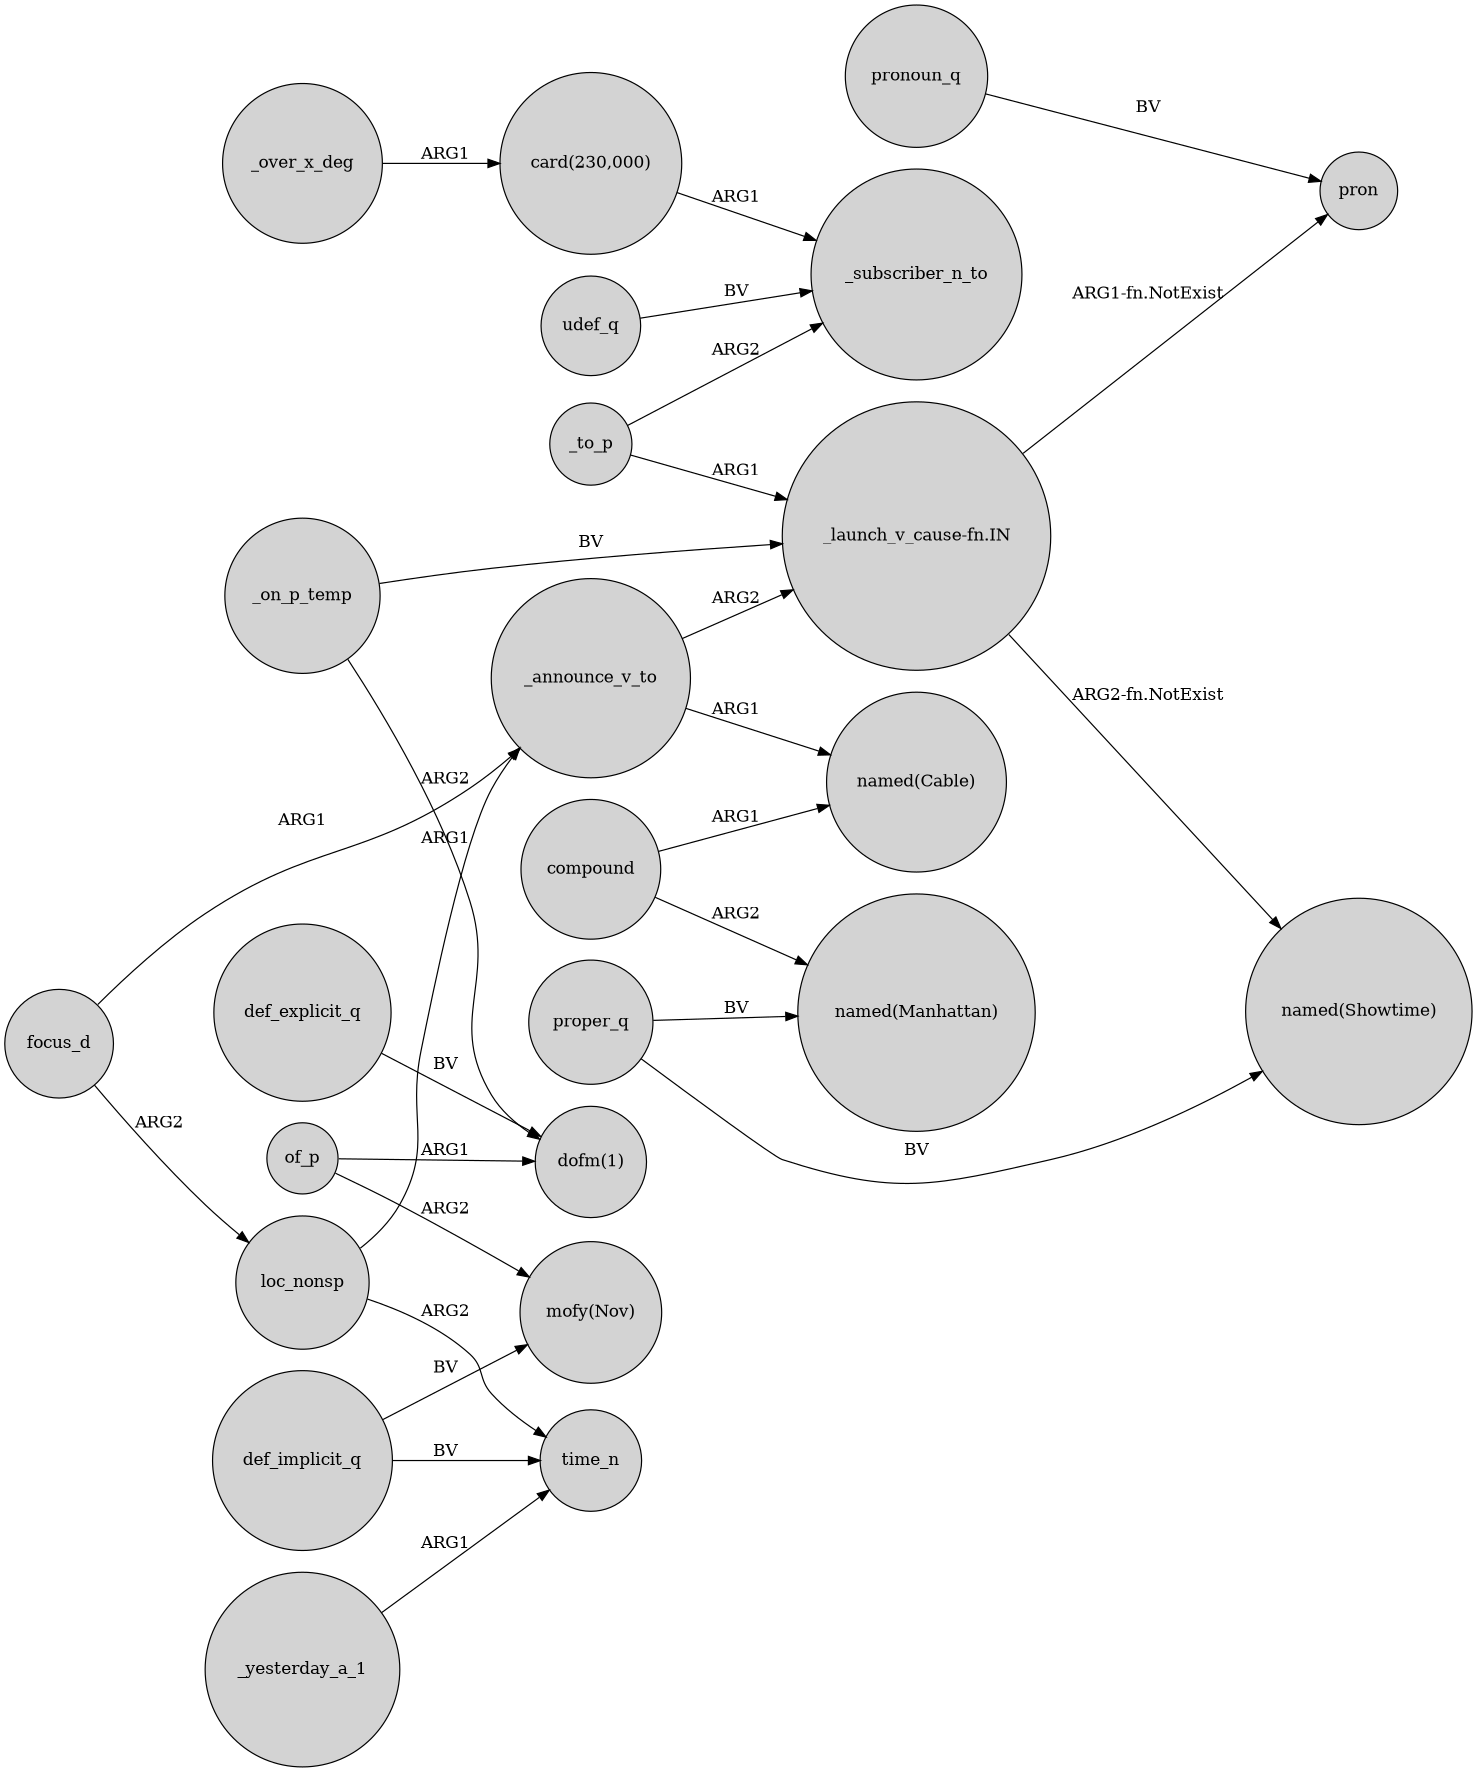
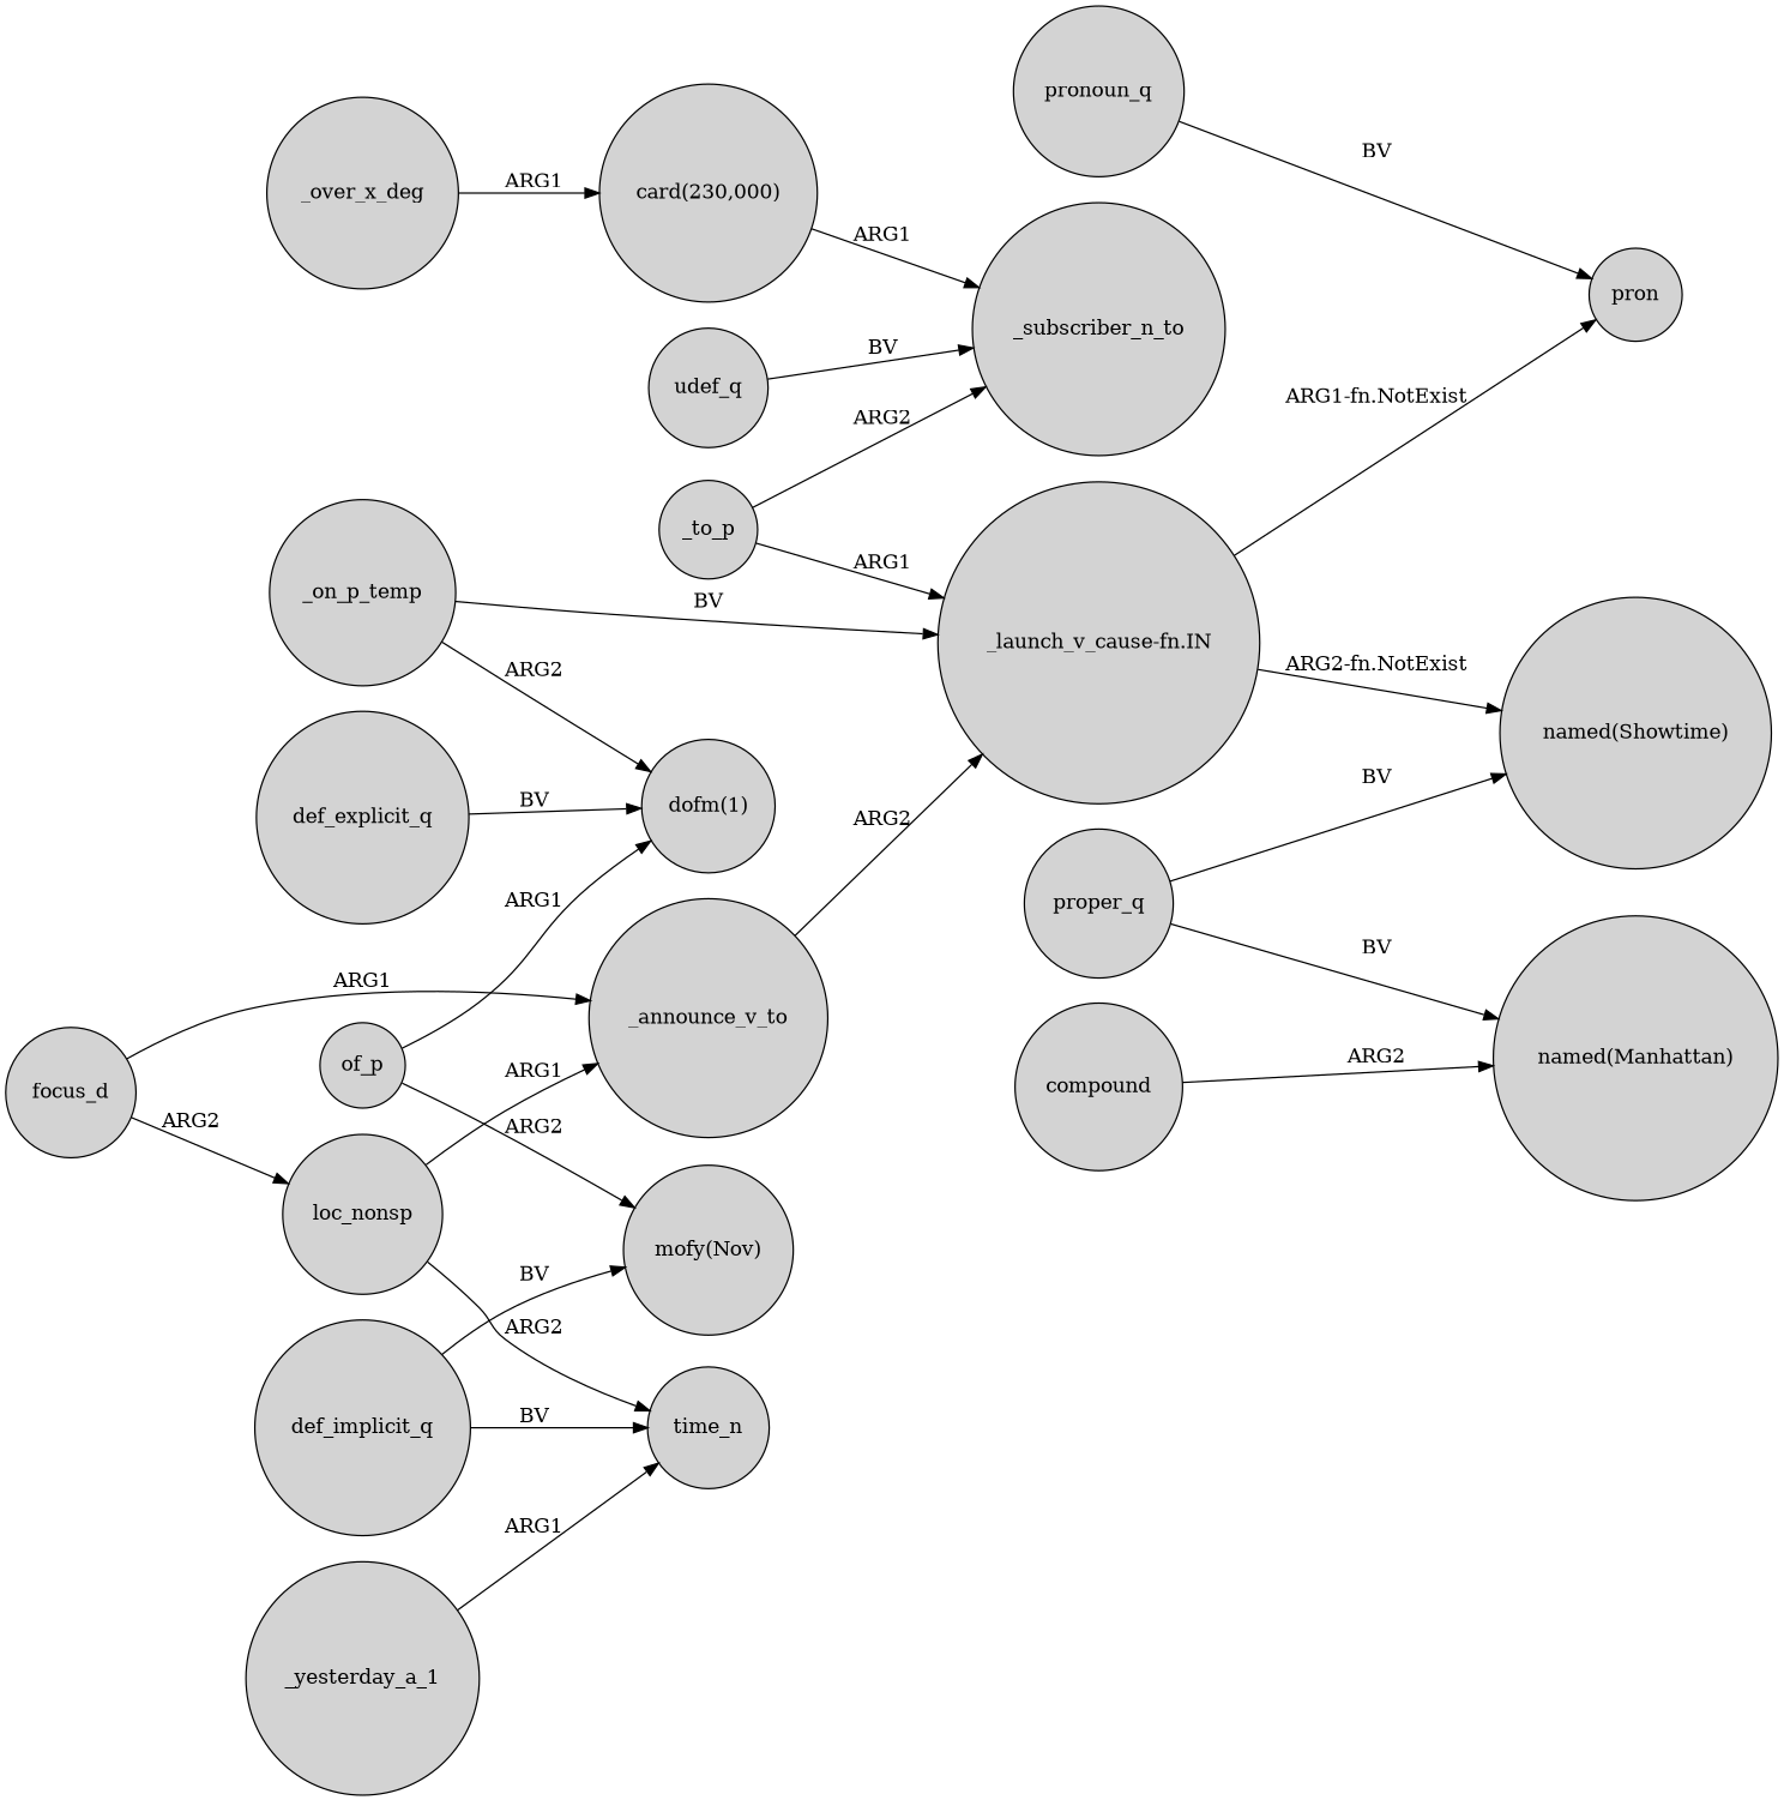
  digraph {
    rankdir=LR
    node [shape=circle style=filled]
    focus_d
    loc_nonsp
    _announce_v_to
    time_n
    "_launch_v_cause-fn.IN"
-   "named(Cable)"
    _yesterday_a_1
    _over_x_deg
    "card(230,000)"
    _subscriber_n_to
    _to_p
    pron
    "named(Showtime)"
    _on_p_temp
    "dofm(1)"
    proper_q
    "named(Manhattan)"
    compound
    udef_q
    pronoun_q
    def_explicit_q
    of_p
    "mofy(Nov)"
    def_implicit_q
    focus_d -> loc_nonsp [label=ARG2]
    focus_d -> _announce_v_to [label=ARG1]
    loc_nonsp -> _announce_v_to [label=ARG1]
    loc_nonsp -> time_n [label=ARG2]
    _announce_v_to -> "_launch_v_cause-fn.IN" [label=ARG2]
-   _announce_v_to -> "named(Cable)" [label=ARG1]
    "_launch_v_cause-fn.IN" -> pron [label="ARG1-fn.NotExist"]
    "_launch_v_cause-fn.IN" -> "named(Showtime)" [label="ARG2-fn.NotExist"]
    _yesterday_a_1 -> time_n [label=ARG1]
    _over_x_deg -> "card(230,000)" [label=ARG1]
    "card(230,000)" -> _subscriber_n_to [label=ARG1]
    _to_p -> "_launch_v_cause-fn.IN" [label=ARG1]
    _to_p -> _subscriber_n_to [label=ARG2]
    _on_p_temp -> "_launch_v_cause-fn.IN" [label=BV]
    _on_p_temp -> "dofm(1)" [label=ARG2]
    proper_q -> "named(Showtime)" [label=BV]
    proper_q -> "named(Manhattan)" [label=BV]
-   compound -> "named(Cable)" [label=ARG1]
    compound -> "named(Manhattan)" [label=ARG2]
    udef_q -> _subscriber_n_to [label=BV]
    pronoun_q -> pron [label=BV]
    def_explicit_q -> "dofm(1)" [label=BV]
    of_p -> "dofm(1)" [label=ARG1]
    of_p -> "mofy(Nov)" [label=ARG2]
    def_implicit_q -> time_n [label=BV]
    def_implicit_q -> "mofy(Nov)" [label=BV]
  }
